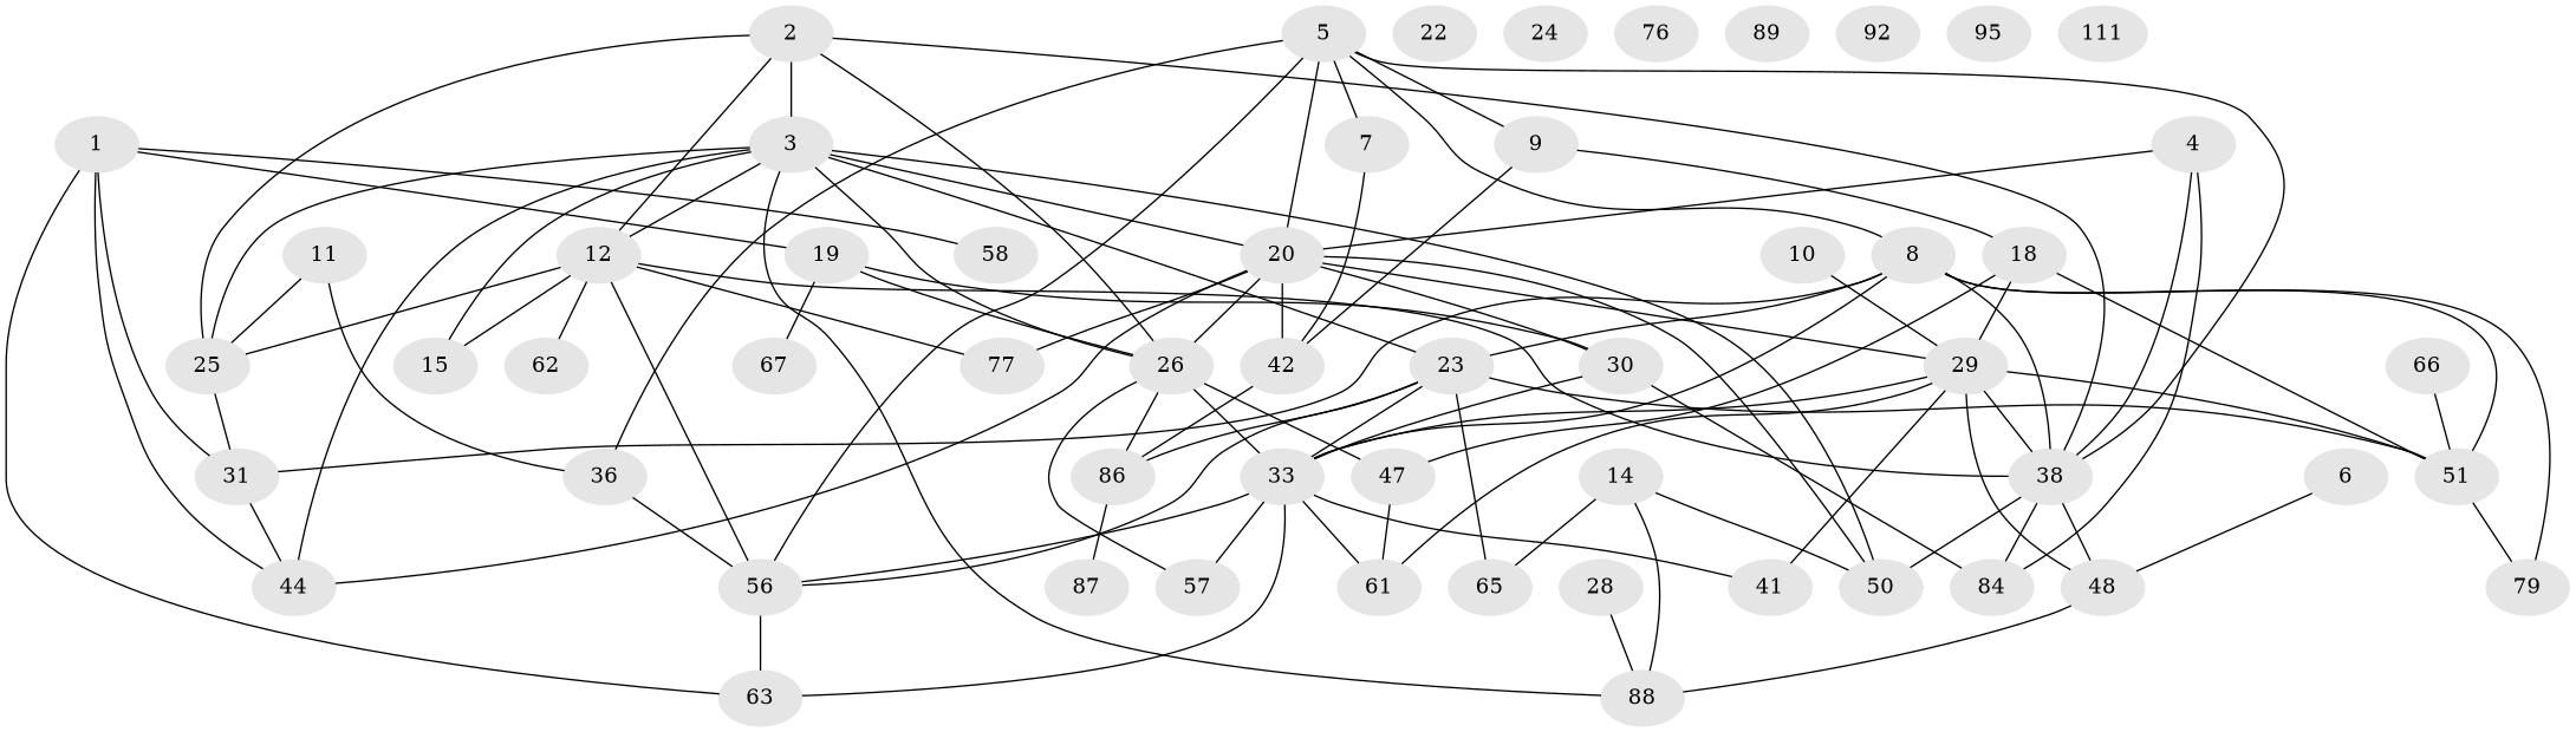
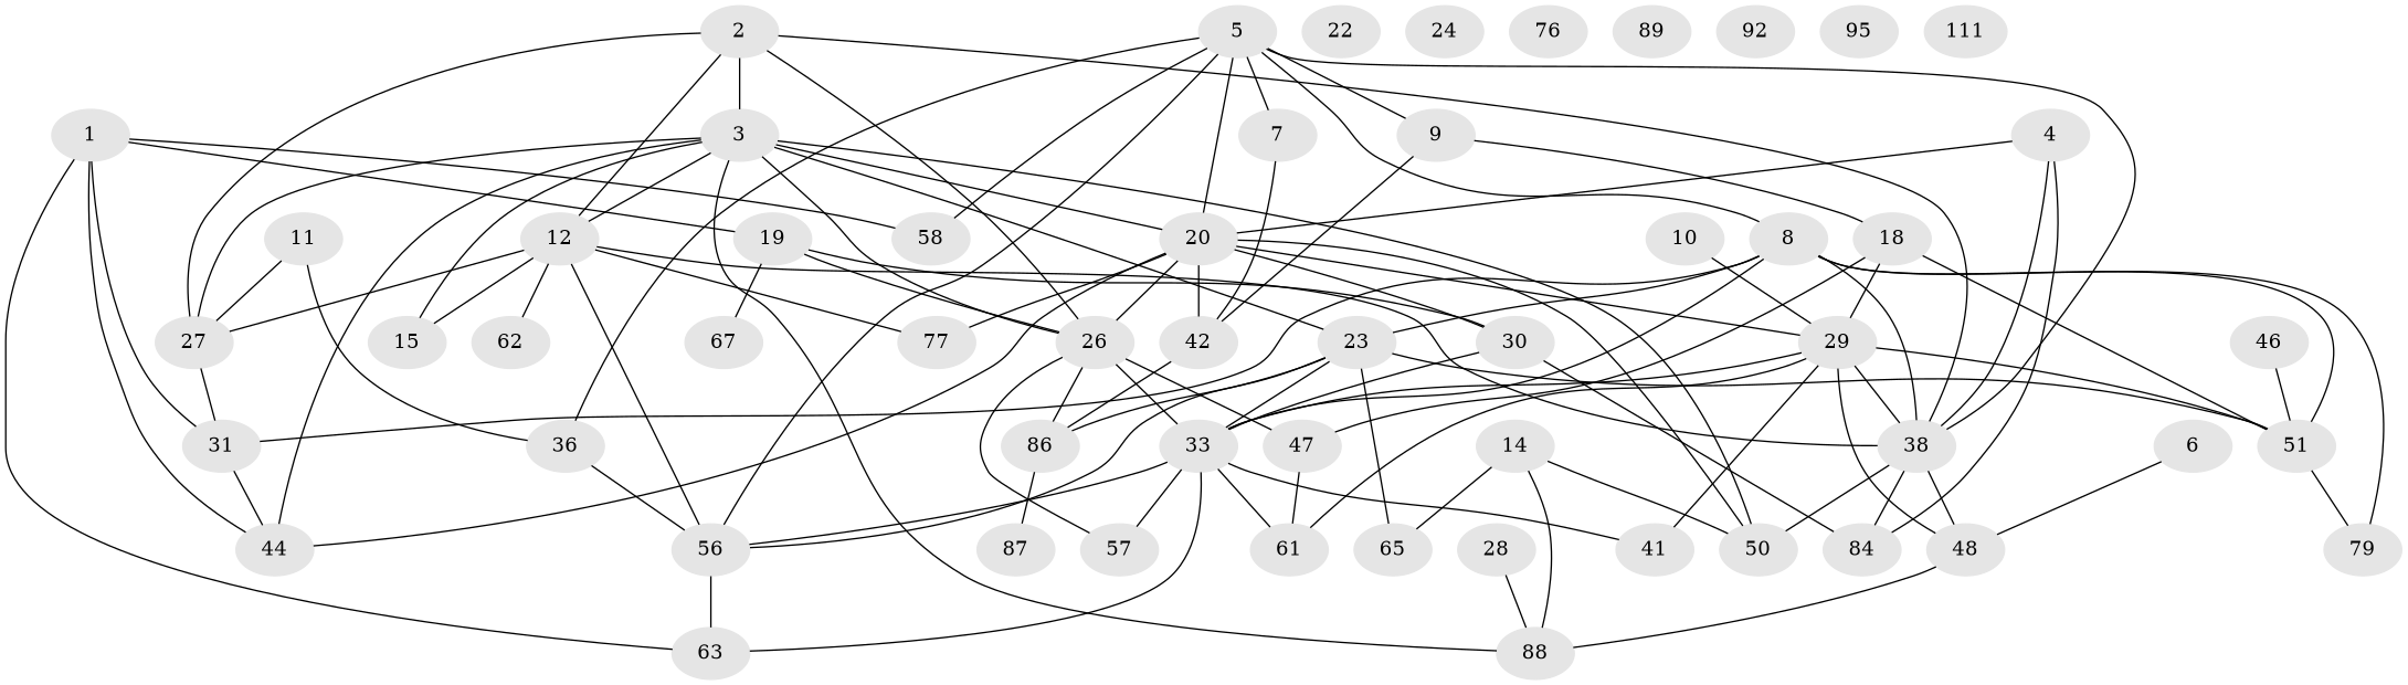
  graph {
    node [color=gray90 style=filled]
    1 [super="+70+32"]
    19 [super="+91+55"]
    31 [super="+78+96"]
    44
    58
    63
    26 [super="+105+85+108"]
    30 [super="+94"]
    67 [super="+93"]
    2 [super="+115"]
    3 [super="+37"]
    12 [super="+21+13"]
-   27 [super="+34" label=25]
+   27 [super="+34"]
    38 [super="+43+52"]
    15 [super="+40"]
    20 [super="+54"]
    23 [super="+101+60"]
    50 [super="+66"]
    88
    56 [super="+103+75"]
    62
    n22 [label=77 super="+80"]
    33 [super="+71+35"]
    47 [super="+77+102"]
    86 [super="+90"]
    57 [super="+73"]
    84
    48
    42
    29 [super="+53+113"]
    51 [super="+68+69"]
    65
    4 [super="+99"]
    5 [super="+16"]
    7 [super="+107"]
    8 [super="+49+17"]
    9 [super="+98"]
    36 [super="+72"]
    79
    18 [super="+25+81"]
    6
    41
    61
    10
    11
    14 [super="+82"]
    22
    87
    24
    28
-   46 [label=66]
+   46
    76
    89
    92
    95
    111
    1 -- 19
    1 -- 31
    1 -- 44
    1 -- 58
    1 -- 63
    19 -- 26
    19 -- 30
    19 -- 67
    31 -- 44
    26 -- 33
    26 -- 47
    26 -- 86
    26 -- 57
    30 -- 33
    30 -- 84
    2 -- 26
    2 -- 3
    2 -- 12
    2 -- 27
    2 -- 38
    3 -- 44
    3 -- 26
    3 -- 12 [weight=2]
    3 -- 27
    3 -- 15
    3 -- 20
    3 -- 23 [weight=2]
    3 -- 50 [weight=2]
    3 -- 88
    12 -- 27
    12 -- 38
    12 -- 15
    12 -- 56
    12 -- 62
    12 -- n22
    27 -- 31
    38 -- 50
    38 -- 84
    38 -- 48
    20 -- 44
    20 -- 26
    20 -- 30
    20 -- 50
    20 -- n22
    20 -- 42
    20 -- 29
    23 -- 56
    23 -- 33 [weight=2]
    23 -- 86 [weight=2]
    23 -- 51
    23 -- 65
    56 -- 63
    33 -- 63
    33 -- 56
    33 -- 57
    33 -- 41
    33 -- 61
    47 -- 61
    86 -- 87
    48 -- 88
    42 -- 86
    29 -- 38 [weight=2]
    29 -- 33
    29 -- 48
    29 -- 51
    29 -- 41
    29 -- 61 [weight=2]
    51 -- 79
    4 -- 38
    4 -- 20
    4 -- 84
+   5 -- 58
    5 -- 38
    5 -- 20
    5 -- 56
    5 -- 7
    5 -- 8
    5 -- 9
    5 -- 36
    7 -- 42
    8 -- 31
    8 -- 38 [weight=2]
    8 -- 23
    8 -- 33
    8 -- 51
    8 -- 79
    9 -- 42
    9 -- 18
    36 -- 56 [weight=2]
    18 -- 47
    18 -- 29
    18 -- 51
    6 -- 48
    10 -- 29
    11 -- 27
    11 -- 36
    14 -- 50
    14 -- 88
    14 -- 65
    28 -- 88
    46 -- 51
  }
